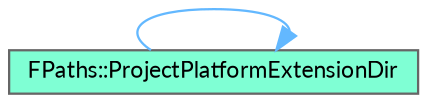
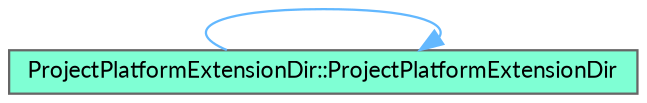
  digraph {
    rankdir=RL
    fontname=Lato
-   n1 [color=gray40 fillcolor=aquamarine fontcolor=black fontname=Lato fontsize=10 height=0.2 label="FPaths::ProjectPlatformExtensionDir" shape=box style=filled width=0.4]
+   n1 [color=gray40 fillcolor=aquamarine fontcolor=black fontname=Lato fontsize=10 height=0.2 label="ProjectPlatformExtensionDir::ProjectPlatformExtensionDir" shape=box style=filled width=0.4]
    n1 -> n1 [color=steelblue1 dir=back fontname=Lato fontsize=10 labelfontname=Helvetica labelfontsize=10 style=solid]
  }
